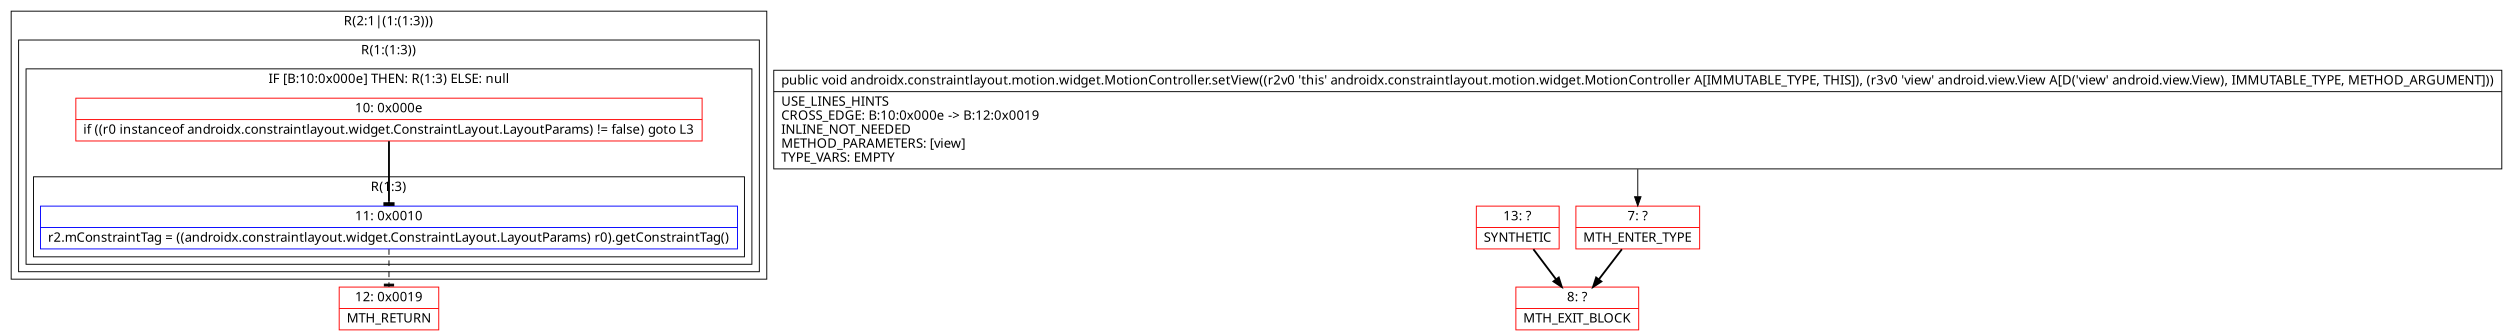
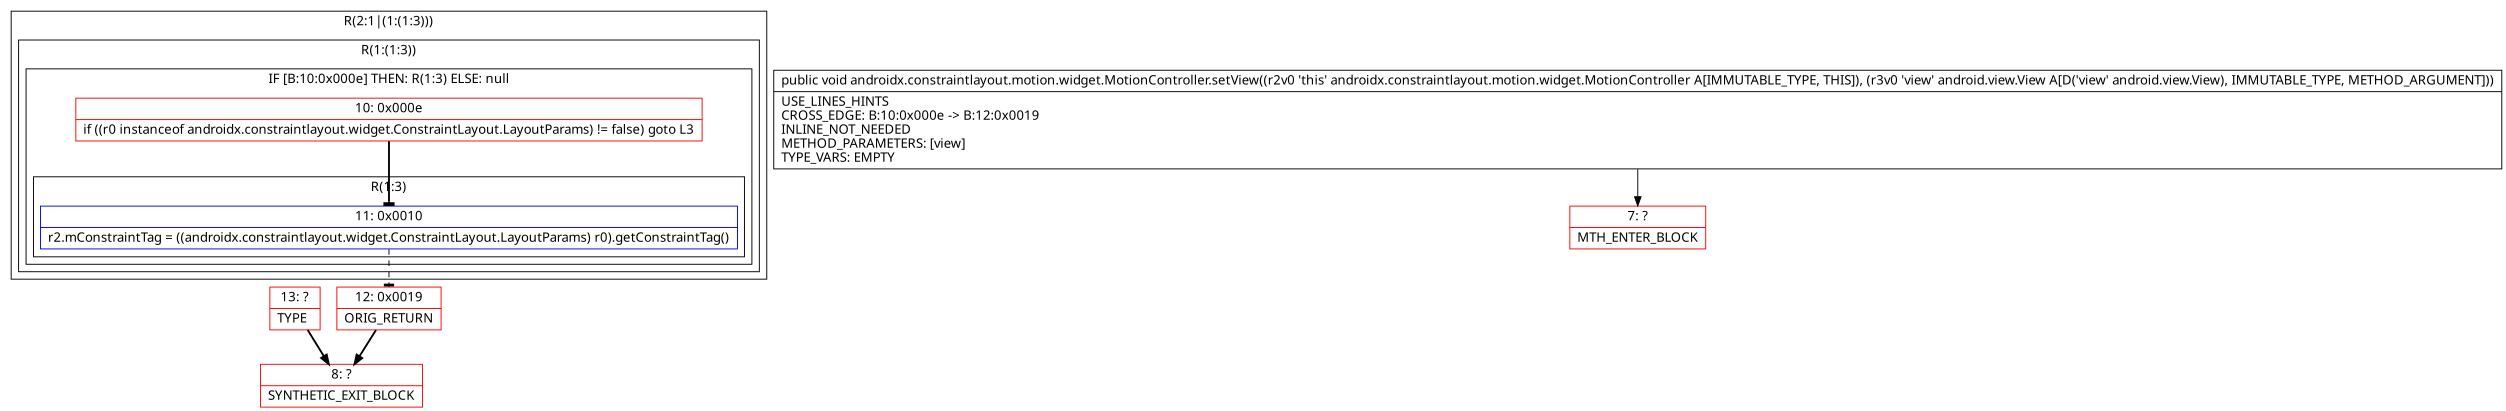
  digraph {
    fontname="Noto Sans"
    node [color=red fontname="Noto Sans" shape=record]
    edge [arrowhead=normal fontname="Noto Sans" style=bold]
    n1 [color=blue label="{11\:\ 0x0010|r2.mConstraintTag = ((androidx.constraintlayout.widget.ConstraintLayout.LayoutParams) r0).getConstraintTag()\l}"]
    n2 [label="{10\:\ 0x000e|if ((r0 instanceof androidx.constraintlayout.widget.ConstraintLayout.LayoutParams) != false) goto L3\l}"]
-   n3 [label="{12\:\ 0x0019|MTH_RETURN\l}"]
-   n4 [label="{13\:\ ?|SYNTHETIC\l}"]
-   n5 [label="{8\:\ ?|MTH_EXIT_BLOCK\l}"]
-   n6 [label="{7\:\ ?|MTH_ENTER_TYPE\l}"]
+   n3 [label="{12\:\ 0x0019|ORIG_RETURN\l}"]
+   n4 [label="{13\:\ ?|TYPE\l}"]
+   n5 [label="{8\:\ ?|SYNTHETIC_EXIT_BLOCK\l}"]
+   n6 [label="{7\:\ ?|MTH_ENTER_BLOCK\l}"]
    n7 [label="{public void androidx.constraintlayout.motion.widget.MotionController.setView((r2v0 'this' androidx.constraintlayout.motion.widget.MotionController A[IMMUTABLE_TYPE, THIS]), (r3v0 'view' android.view.View A[D('view' android.view.View), IMMUTABLE_TYPE, METHOD_ARGUMENT]))  | USE_LINES_HINTS\lCROSS_EDGE: B:10:0x000e \-\> B:12:0x0019\lINLINE_NOT_NEEDED\lMETHOD_PARAMETERS: [view]\lTYPE_VARS: EMPTY\l}" color=""]
    subgraph cluster_1 {
      label="R(2:1|(1:(1:3)))"
      subgraph cluster_2 {
        label="R(1:(1:3))"
        subgraph cluster_3 {
          label="IF [B:10:0x000e] THEN: R(1:3) ELSE: null"
          n2
          subgraph cluster_4 {
            label="R(1:3)"
            n1
          }
        }
      }
    }
    n1 -> n3 [arrowhead=tee style=dashed]
    n2 -> n1 [arrowhead=tee]
-   n6 -> n5
+   n3 -> n5
    n4 -> n5
    n7 -> n6 [style=solid]
  }
